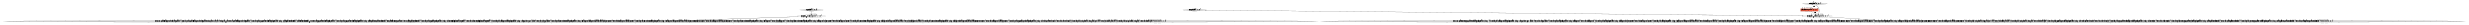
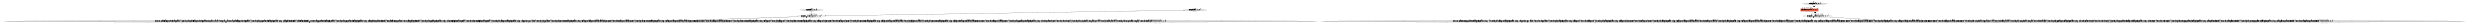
  digraph {
    fontname="DejaVu Serif"
    node [fillcolor=lightgray fontname="DejaVu Serif" shape=ellipse style=filled]
    edge [fontname="DejaVu Serif" style=bold]
    n1 [label="compressed['1', '0', '0']" shape=diamond]
    n2 [fillcolor=white label="compress = true@@@3@@@['1', '1', '0']"]
    n3 [label="return new CreateBackgroundModeStatACLable(){@Override public CreateBackgroundModeACLable storingStatIn(Stat stat){storingStat = statreturn asCreateBackgroundModeACLable()}@Override public ACLCreateModePathAndBytesable<String> creatingParentsIfNeeded(){createParentsIfNeeded = truereturn asACLCreateModePathAndBytesable()}@Override public ACLCreateModePathAndBytesable<String> creatingParentContainersIfNeeded(){setCreateParentsAsContainers()return creatingParentsIfNeeded()}@Override public ACLPathAndBytesable<String> withProtectedEphemeralSequential(){return this.withProtectedEphemeralSequential()}@Override public BackgroundPathAndBytesable<String> withACL(List<ACL> aclList){return this.withACL(aclList)}@Override public ErrorListenerPathAndBytesable<String> inBackground(BackgroundCallback callback,Object context){return this.inBackground(callback,context)}@Override public ErrorListenerPathAndBytesable<String> inBackground(BackgroundCallback callback,Object context,Executor executor){return this.inBackground(callback,context,executor)}@Override public ErrorListenerPathAndBytesable<String> inBackground(){return this.inBackground()}@Override public ErrorListenerPathAndBytesable<String> inBackground(Object context){return this.inBackground(context)}@Override public ErrorListenerPathAndBytesable<String> inBackground(BackgroundCallback callback){return this.inBackground(callback)}@Override public ErrorListenerPathAndBytesable<String> inBackground(BackgroundCallback callback,Executor executor){return this.inBackground(callback,executor)}@Override public ACLBackgroundPathAndBytesable<String> withMode(CreateMode mode){return this.withMode(mode)}@Override public String forPath(String path,byte(( data){return this.forPath(path,data)}@Override public String forPath(String path){return this.forPath(path)}}@@@4@@@['1', '1', '0']"]
    n4 [fillcolor=tomato label="Stat stat@@@2@@@['0', '0', '1']" shape=box]
    n5 [fillcolor=white label="storingStat = stat@@@3@@@['0', '0', '1']"]
    n6 [label="return new CreateProtectACLCreateModePathAndBytesable<String>(){@Override public BackgroundPathAndBytesable<String> withACL(List<ACL> aclList){return this.withACL(aclList)}@Override public PathAndBytesable<String> inBackground(){return this.inBackground()}@Override public PathAndBytesable<String> inBackground(Object context){return this.inBackground(context)}@Override public PathAndBytesable<String> inBackground(BackgroundCallback callback){return this.inBackground(callback)}@Override public PathAndBytesable<String> inBackground(BackgroundCallback callback,Object context){return this.inBackground(callback,context)}@Override public PathAndBytesable<String> inBackground(BackgroundCallback callback,Executor executor){return this.inBackground(callback,executor)}@Override public PathAndBytesable<String> inBackground(BackgroundCallback callback,Object context,Executor executor){return this.inBackground(callback,context,executor)}@Override public String forPath(String path,byte(( data){return this.forPath(path,data)}@Override public String forPath(String path){return this.forPath(path)}@Override public ACLBackgroundPathAndBytesable<String> withMode(CreateMode mode){return this.withMode(mode)}@Override public ACLCreateModeBackgroundPathAndBytesable<String> withProtection(){return this.withProtection()}@Override public ProtectACLCreateModePathAndBytesable<String> creatingParentsIfNeeded(){return this.creatingParentsIfNeeded()}@Override public ProtectACLCreateModePathAndBytesable<String> creatingParentContainersIfNeeded(){return this.creatingParentContainersIfNeeded()}}@@@4@@@['0', '0', '1']"]
    n7 [label="storingStatIn['0', '0', '1']" shape=diamond]
    n8 [label="compressed['0', '1', '0']" shape=diamond]
    n1 -> n2
    n2 -> n3
    n4 -> n5 [label=true style=solid]
    n5 -> n6
    n7 -> n4 [label=true style=dotted]
-   n7 -> n5
-   n8 -> n5
+   n8 -> n2
  }
